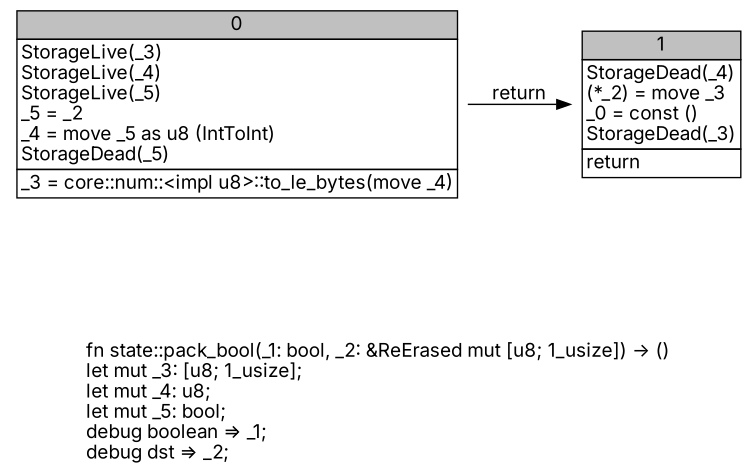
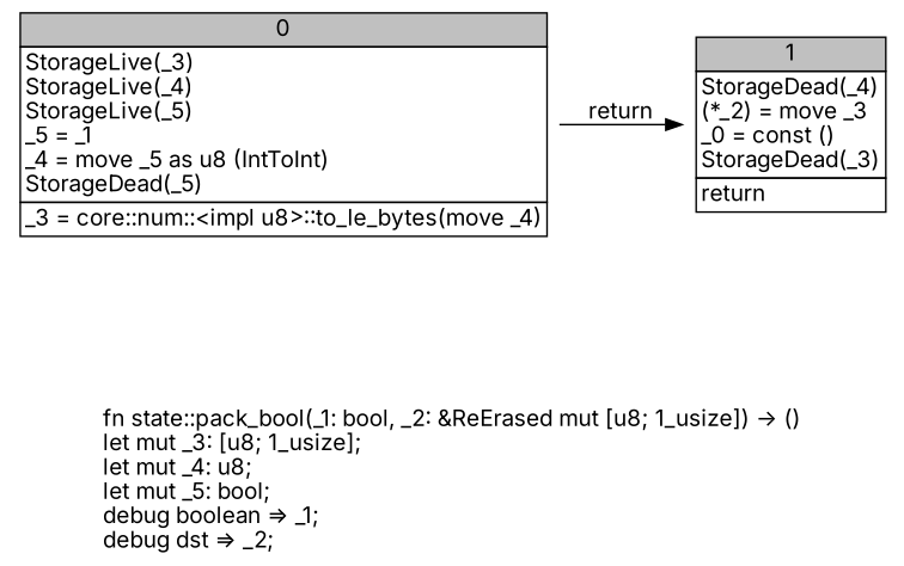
  digraph {
    fontname=Inter
    label=<fn state::pack_bool(_1: bool, _2: &amp;ReErased mut [u8; 1_usize]) -&gt; ()<br align="left"/>let mut _3: [u8; 1_usize];<br align="left"/>let mut _4: u8;<br align="left"/>let mut _5: bool;<br align="left"/>debug boolean =&gt; _1;<br align="left"/>debug dst =&gt; _2;<br align="left"/>>
    rankdir=LR
    node [fontname=Inter shape=none]
-   n1 [label=<<table border="0" cellborder="1" cellspacing="0"><tr><td bgcolor="gray" align="center" colspan="1">0</td></tr><tr><td align="left" balign="left">StorageLive(_3)<br/>StorageLive(_4)<br/>StorageLive(_5)<br/>_5 = _2<br/>_4 = move _5 as u8 (IntToInt)<br/>StorageDead(_5)<br/></td></tr><tr><td align="left">_3 = core::num::&lt;impl u8&gt;::to_le_bytes(move _4)</td></tr></table>>]
+   n1 [label=<<table border="0" cellborder="1" cellspacing="0"><tr><td bgcolor="gray" align="center" colspan="1">0</td></tr><tr><td align="left" balign="left">StorageLive(_3)<br/>StorageLive(_4)<br/>StorageLive(_5)<br/>_5 = _1<br/>_4 = move _5 as u8 (IntToInt)<br/>StorageDead(_5)<br/></td></tr><tr><td align="left">_3 = core::num::&lt;impl u8&gt;::to_le_bytes(move _4)</td></tr></table>>]
    n2 [label=<<table border="0" cellborder="1" cellspacing="0"><tr><td bgcolor="gray" align="center" colspan="1">1</td></tr><tr><td align="left" balign="left">StorageDead(_4)<br/>(*_2) = move _3<br/>_0 = const ()<br/>StorageDead(_3)<br/></td></tr><tr><td align="left">return</td></tr></table>>]
    n1 -> n2 [fontname=Inter label=return]
  }
